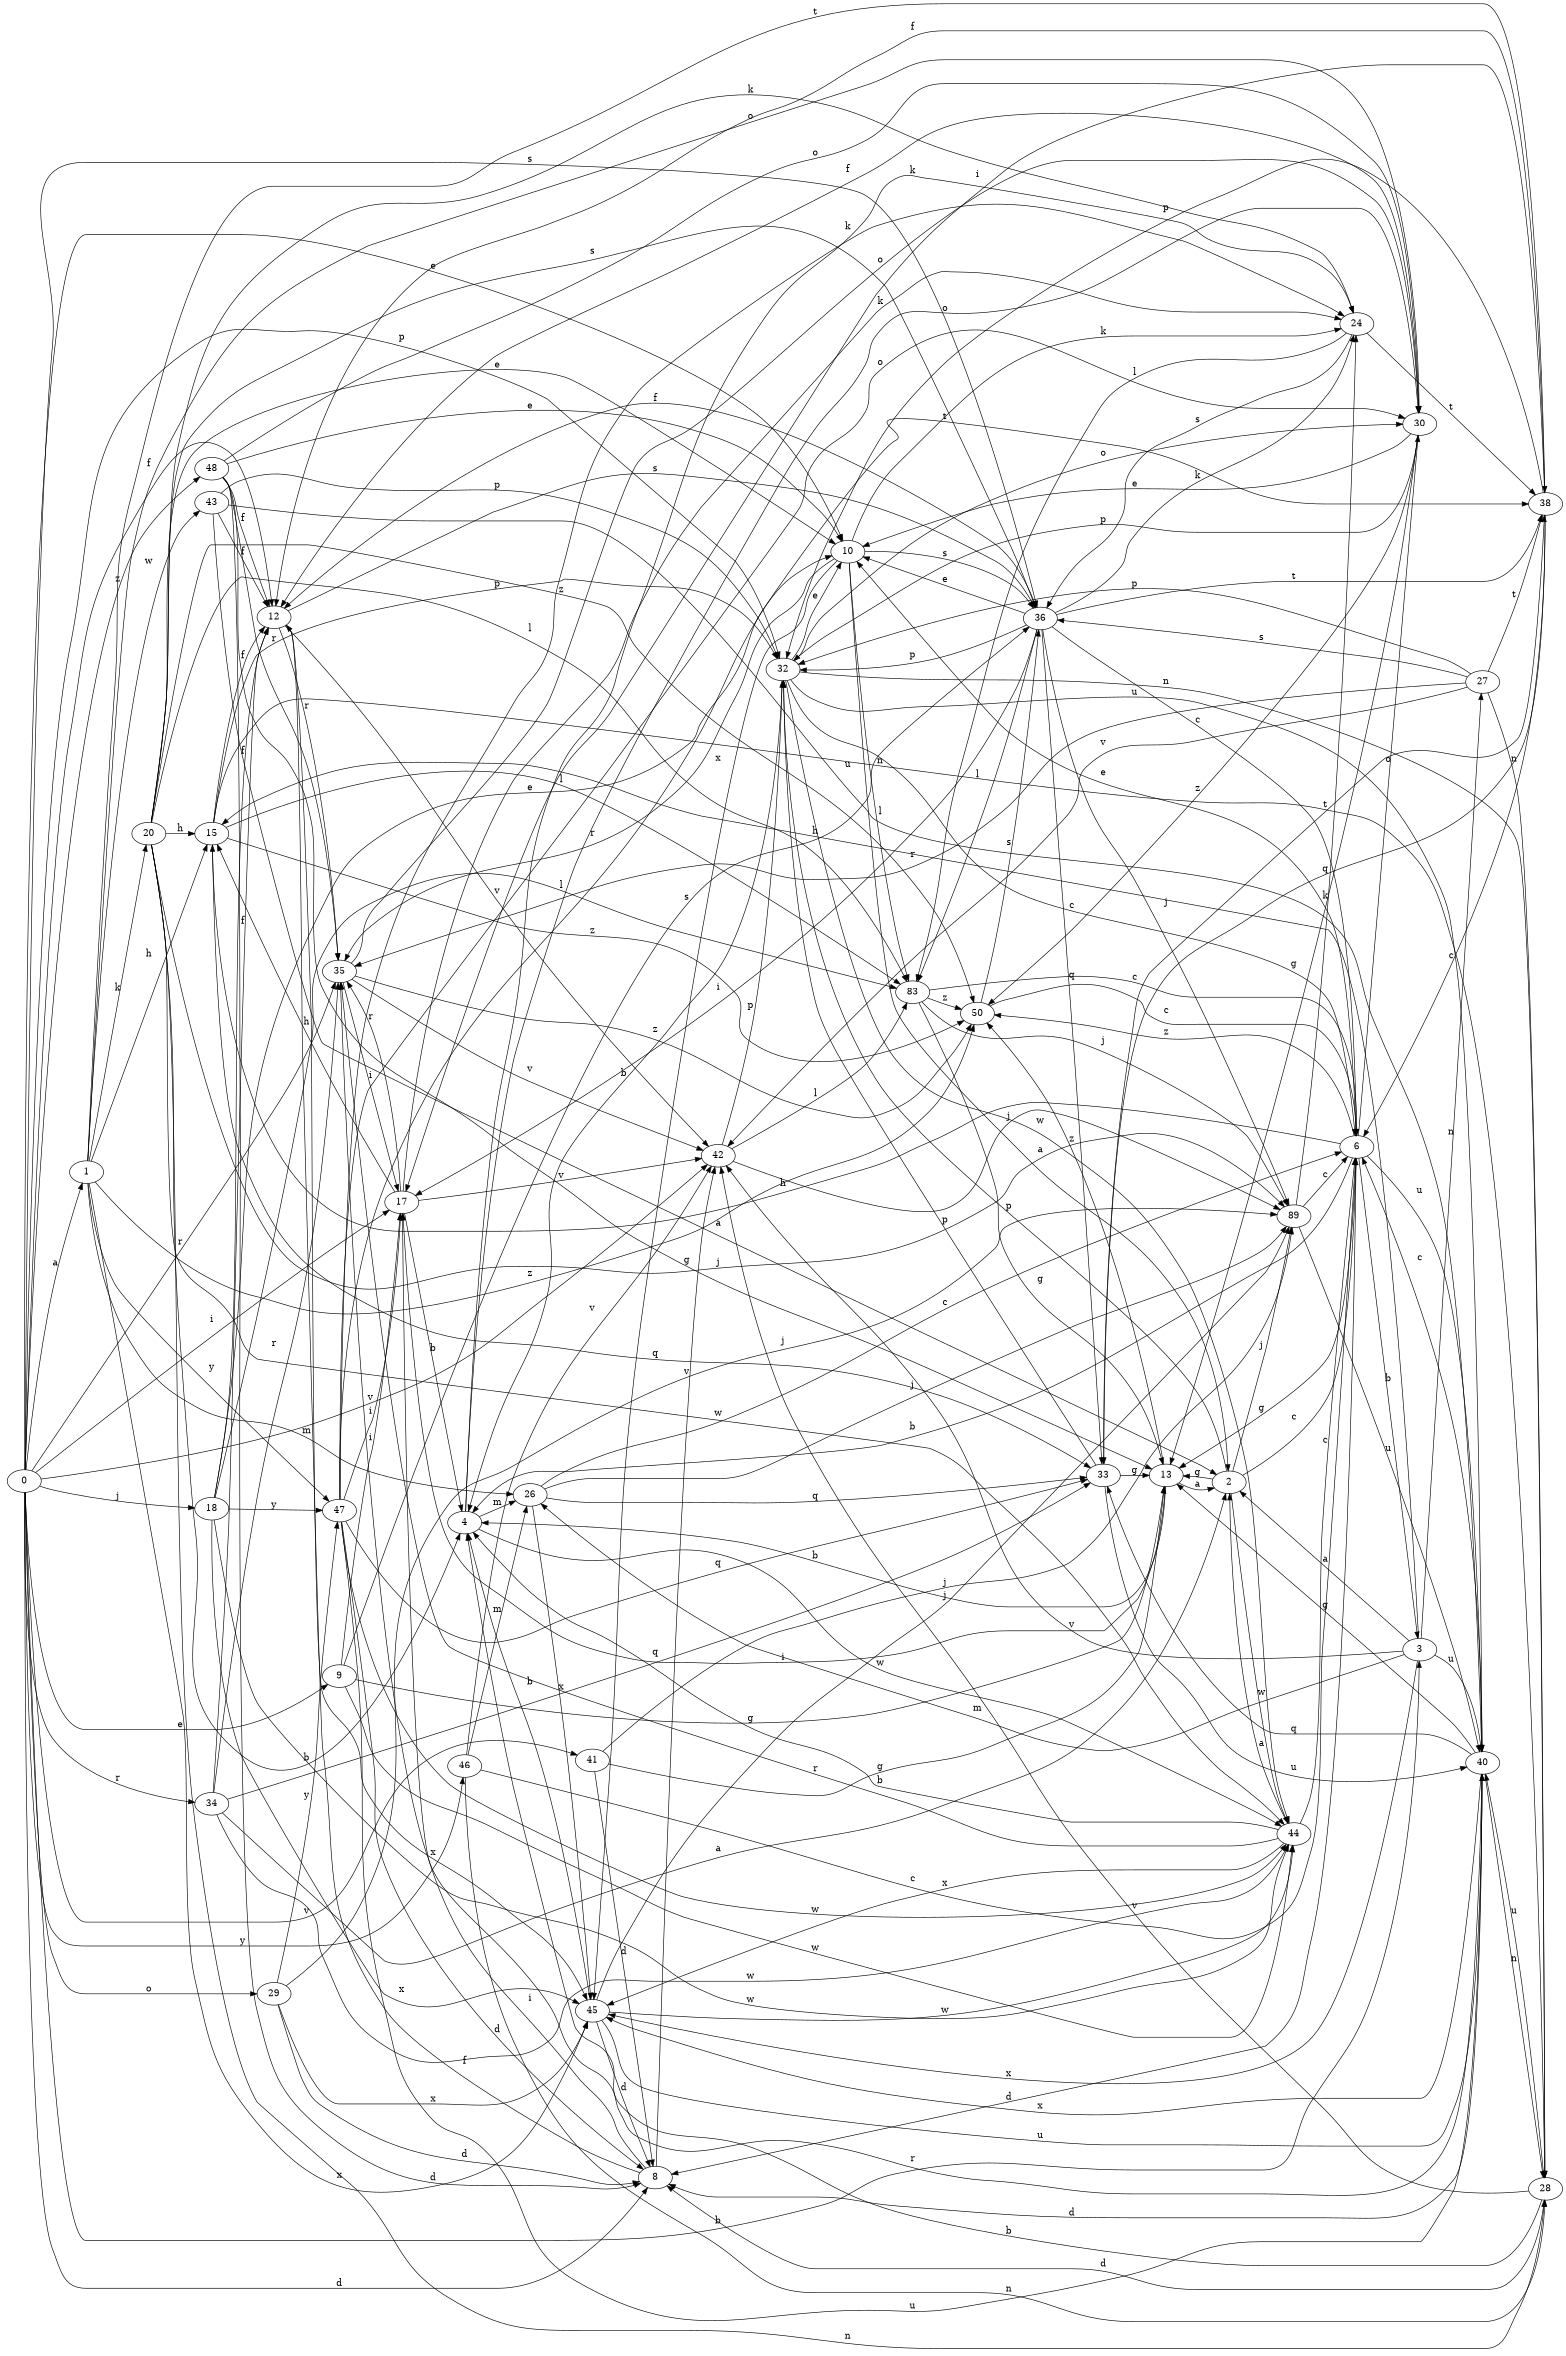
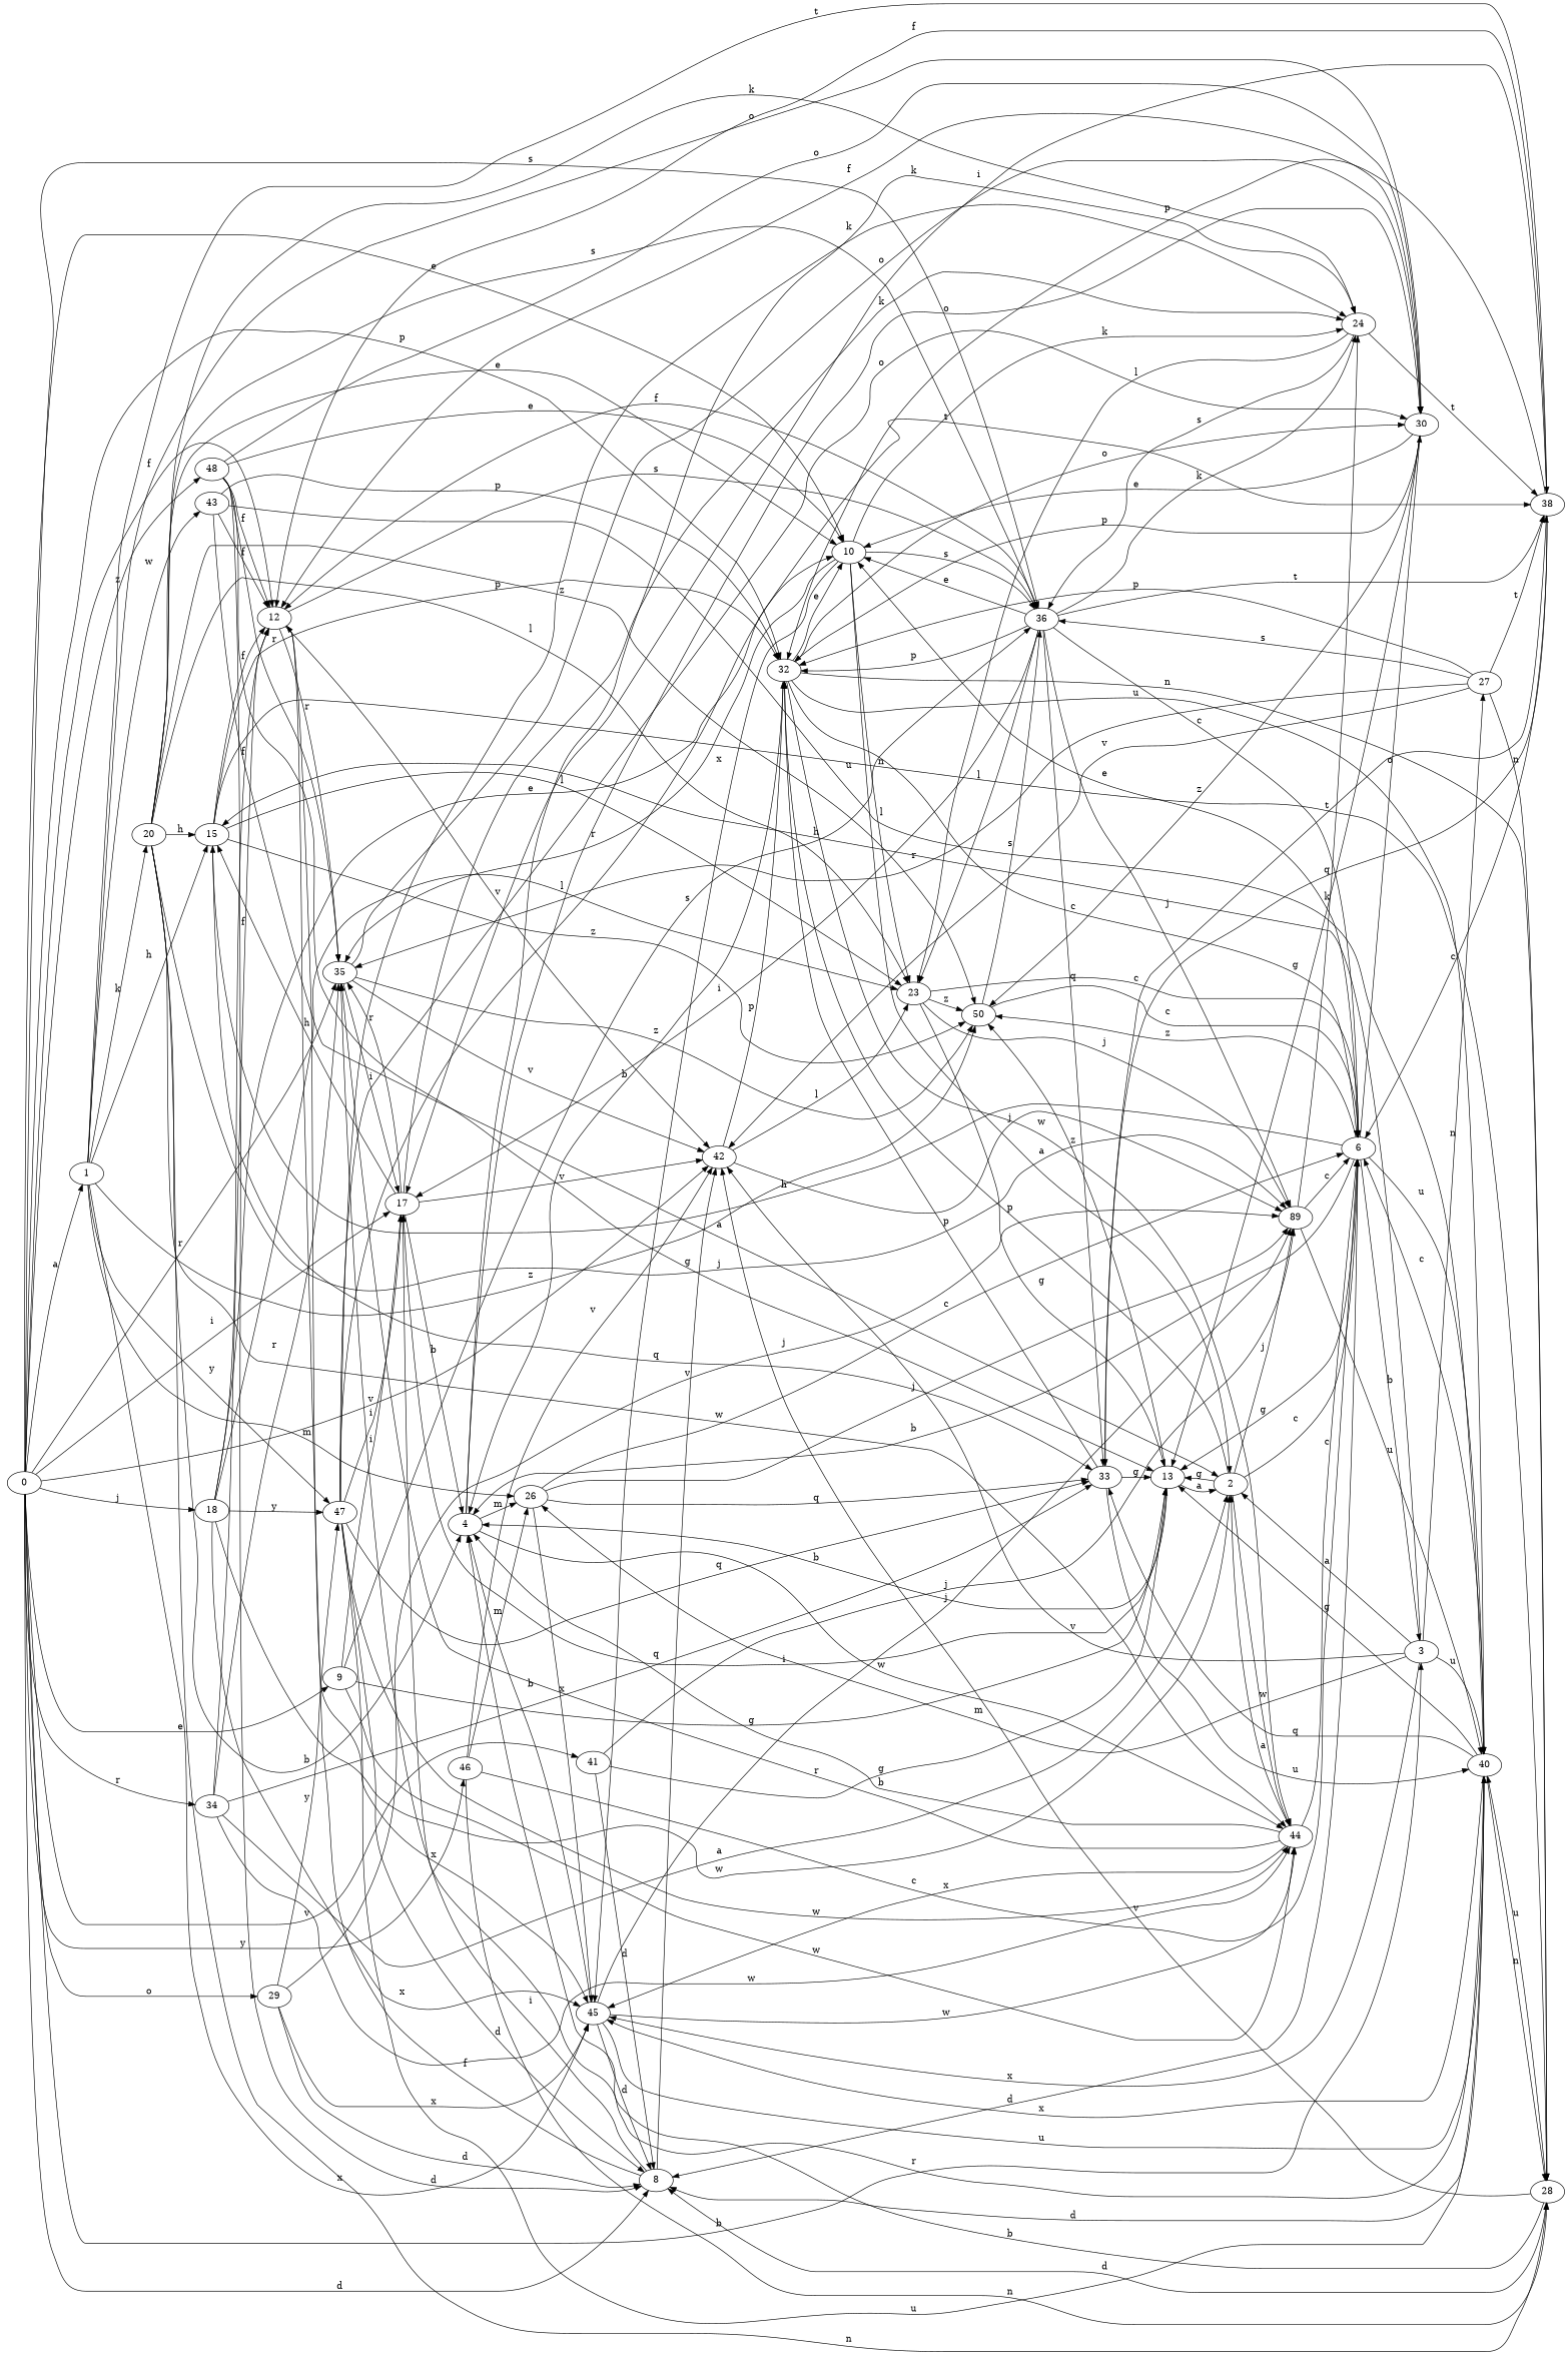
  strict digraph {
    rankdir=LR
    0
    1
    3
    8
    9
    10
    12
    17
    18
    29
    32
    34
    35
    36
    41
    42
    46
    48
    15
    20
    26
    30
    38
    43
    45
    47
    50
    2
    27
    40
    13
    44
    n33 [label=24]
-   23 [label=83]
+   23
    4
    n36 [label=89]
    6
    28
    33
    0 -> 1 [label=a]
    0 -> 3 [label=b]
    0 -> 8 [label=d]
    0 -> 9 [label=e]
    0 -> 10 [label=e]
    0 -> 12 [label=f]
    0 -> 17 [label=i]
    0 -> 18 [label=j]
    0 -> 29 [label=o]
    0 -> 32 [label=p]
    0 -> 34 [label=r]
    0 -> 35 [label=r]
    0 -> 36 [label=s]
    0 -> 41 [label=v]
    0 -> 42 [label=v]
    0 -> 46 [label=y]
    0 -> 48 [label=z]
    1 -> 15 [label=h]
    1 -> 20 [label=k]
    1 -> 26 [label=m]
    1 -> 30 [label=o]
    1 -> 38 [label=t]
    1 -> 43 [label=w]
    1 -> 45 [label=x]
    1 -> 47 [label=y]
    1 -> 50 [label=z]
    3 -> 42 [label=v]
    3 -> 15 [label=h]
    3 -> 26 [label=m]
    3 -> 45 [label=x]
    3 -> 2 [label=a]
    3 -> 27 [label=n]
    3 -> 40 [label=u]
    8 -> 12 [label=f]
    8 -> 17 [label=i]
    8 -> 42 [label=v]
    9 -> 17 [label=i]
    9 -> 36 [label=s]
    9 -> 13 [label=g]
    9 -> 44 [label=w]
    10 -> 35 [label=r]
    10 -> 36 [label=s]
    10 -> 45 [label=x]
    10 -> 2 [label=a]
    10 -> n33 [label=k]
    10 -> 23 [label=l]
    12 -> 35 [label=r]
    12 -> 36 [label=s]
    12 -> 42 [label=v]
    12 -> 45 [label=x]
    17 -> 35 [label=r]
    17 -> 42 [label=v]
    17 -> 15 [label=h]
    17 -> n33 [label=k]
    17 -> 4 [label=b]
    18 -> 10 [label=e]
    18 -> 12 [label=f]
    18 -> 45 [label=x]
    18 -> 47 [label=y]
-   18 -> 44 [label=w]
+   18 -> 2 [label=w]
    18 -> 23 [label=l]
    29 -> 8 [label=d]
    29 -> 45 [label=x]
    29 -> 47 [label=y]
    29 -> n36 [label=j]
    32 -> 10 [label=e]
    32 -> 30 [label=o]
    32 -> 40 [label=u]
    32 -> 44 [label=w]
    32 -> 4 [label=b]
    32 -> 6 [label=c]
    32 -> 28 [label=n]
    34 -> 12 [label=f]
    34 -> 35 [label=r]
    34 -> 2 [label=a]
    34 -> 44 [label=w]
    34 -> 33 [label=q]
    35 -> 17 [label=i]
    35 -> 42 [label=v]
    35 -> 30 [label=o]
    35 -> 50 [label=z]
    36 -> 10 [label=e]
    36 -> 12 [label=f]
    36 -> 17 [label=i]
    36 -> 32 [label=p]
    36 -> 38 [label=t]
    36 -> n33 [label=k]
    36 -> 23 [label=l]
    36 -> n36 [label=j]
    36 -> 6 [label=c]
    36 -> 33 [label=q]
    41 -> 8 [label=d]
    41 -> 13 [label=g]
    41 -> n36 [label=j]
    42 -> 32 [label=p]
    42 -> 23 [label=l]
    42 -> n36 [label=j]
    46 -> 42 [label=v]
    46 -> 26 [label=m]
    46 -> 6 [label=c]
    46 -> 28 [label=n]
    48 -> 8 [label=d]
    48 -> 10 [label=e]
    48 -> 12 [label=f]
    48 -> 35 [label=r]
    48 -> 30 [label=o]
    48 -> 13 [label=g]
    15 -> 12 [label=f]
    15 -> 32 [label=p]
    15 -> 50 [label=z]
    15 -> 23 [label=l]
    15 -> 28 [label=n]
    15 -> 33 [label=q]
    20 -> 10 [label=e]
    20 -> 36 [label=s]
    20 -> 15 [label=h]
    20 -> 50 [label=z]
    20 -> 44 [label=w]
    20 -> n33 [label=k]
    20 -> 23 [label=l]
    20 -> 4 [label=b]
    20 -> n36 [label=j]
    20 -> 28 [label=n]
    26 -> 45 [label=x]
    26 -> n36 [label=j]
    26 -> 6 [label=c]
    26 -> 33 [label=q]
    30 -> 10 [label=e]
    30 -> 12 [label=f]
    30 -> 32 [label=p]
    30 -> 50 [label=z]
    30 -> 13 [label=g]
    38 -> 12 [label=f]
    38 -> 17 [label=i]
    38 -> 32 [label=p]
    38 -> 6 [label=c]
    38 -> 33 [label=q]
    43 -> 12 [label=f]
    43 -> 32 [label=p]
    43 -> 2 [label=a]
    43 -> 40 [label=u]
    45 -> 8 [label=d]
    45 -> 40 [label=u]
    45 -> 44 [label=w]
    45 -> 4 [label=b]
    45 -> n36 [label=j]
    47 -> 8 [label=d]
    47 -> 17 [label=i]
    47 -> 30 [label=o]
    47 -> 38 [label=t]
    47 -> 40 [label=u]
    47 -> 44 [label=w]
    47 -> n33 [label=k]
    47 -> 33 [label=q]
    50 -> 36 [label=s]
    50 -> 6 [label=c]
    2 -> 32 [label=p]
    2 -> 13 [label=g]
    2 -> 44 [label=w]
    2 -> n36 [label=j]
    2 -> 6 [label=c]
    27 -> 32 [label=p]
    27 -> 35 [label=r]
    27 -> 36 [label=s]
    27 -> 42 [label=v]
    27 -> 38 [label=t]
    27 -> 28 [label=n]
    40 -> 8 [label=d]
    40 -> 35 [label=r]
    40 -> 45 [label=x]
    40 -> 13 [label=g]
    40 -> 6 [label=c]
    40 -> 28 [label=n]
    40 -> 33 [label=q]
    13 -> 17 [label=i]
    13 -> 50 [label=z]
    13 -> 2 [label=a]
    13 -> 4 [label=b]
    44 -> 35 [label=r]
    44 -> 45 [label=x]
    44 -> 2 [label=a]
    44 -> 4 [label=b]
    44 -> 6 [label=c]
    n33 -> 36 [label=s]
    n33 -> 38 [label=t]
    n33 -> 23 [label=l]
    23 -> 50 [label=z]
    23 -> 13 [label=g]
    23 -> n36 [label=j]
    23 -> 6 [label=c]
    4 -> 26 [label=m]
    4 -> 30 [label=o]
    4 -> 44 [label=w]
    4 -> n33 [label=k]
    n36 -> 40 [label=u]
    n36 -> n33 [label=k]
    n36 -> 6 [label=c]
    6 -> 3 [label=b]
    6 -> 8 [label=d]
    6 -> 10 [label=e]
    6 -> 15 [label=h]
    6 -> 30 [label=o]
    6 -> 50 [label=z]
    6 -> 40 [label=u]
    6 -> 13 [label=g]
    6 -> 4 [label=b]
    28 -> 8 [label=d]
    28 -> 42 [label=v]
    28 -> 40 [label=u]
    28 -> 4 [label=b]
    33 -> 32 [label=p]
    33 -> 38 [label=t]
    33 -> 40 [label=u]
    33 -> 13 [label=g]
  }
